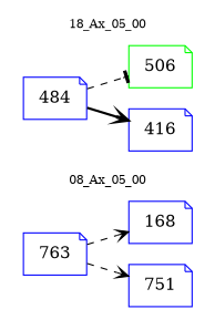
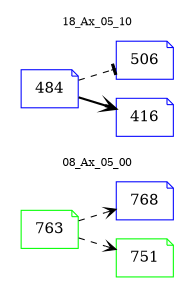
  digraph {
    rankdir=LR
    node [color=blue shape=note]
    edge [arrowhead=vee color=black style=dashed]
-   n1 [label=763]
-   n2 [label=751]
-   n3 [label=168]
+   n1 [color=green label=763]
+   n2 [color=green label=751]
+   n3 [label=768]
    n4 [label=484]
    n5 [label=416]
-   n6 [color=green label=506]
+   n6 [label=506]
    subgraph cluster_1 {
      color=white
      fontsize=10
      label="08_Ax_05_00"
      n1
      n2
      n3
    }
    subgraph cluster_2 {
      color=white
      fontsize=10
-     label="18_Ax_05_00"
+     label="18_Ax_05_10"
      n4
      n5
      n6
    }
    n1 -> n2
    n1 -> n3
    n4 -> n5 [style=bold]
    n4 -> n6 [arrowhead=tee]
  }
